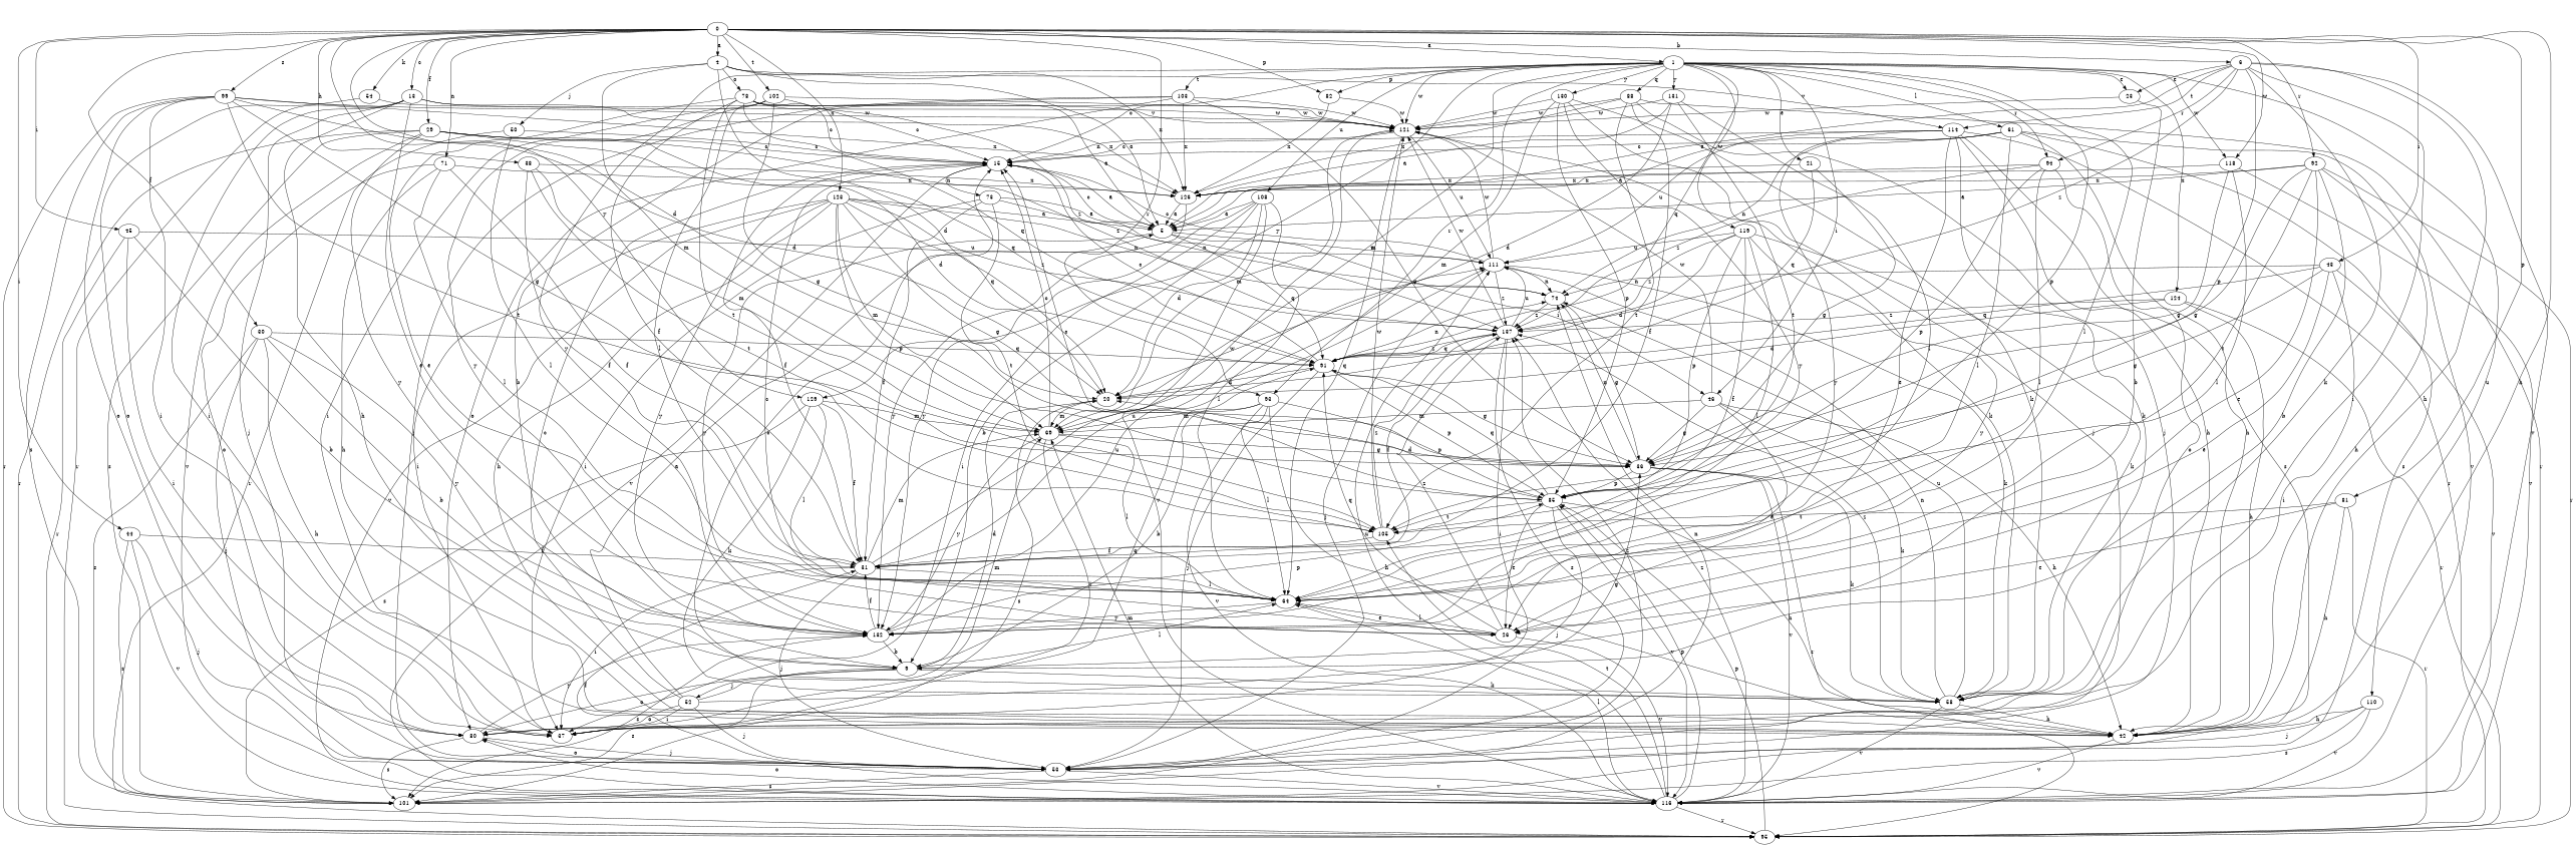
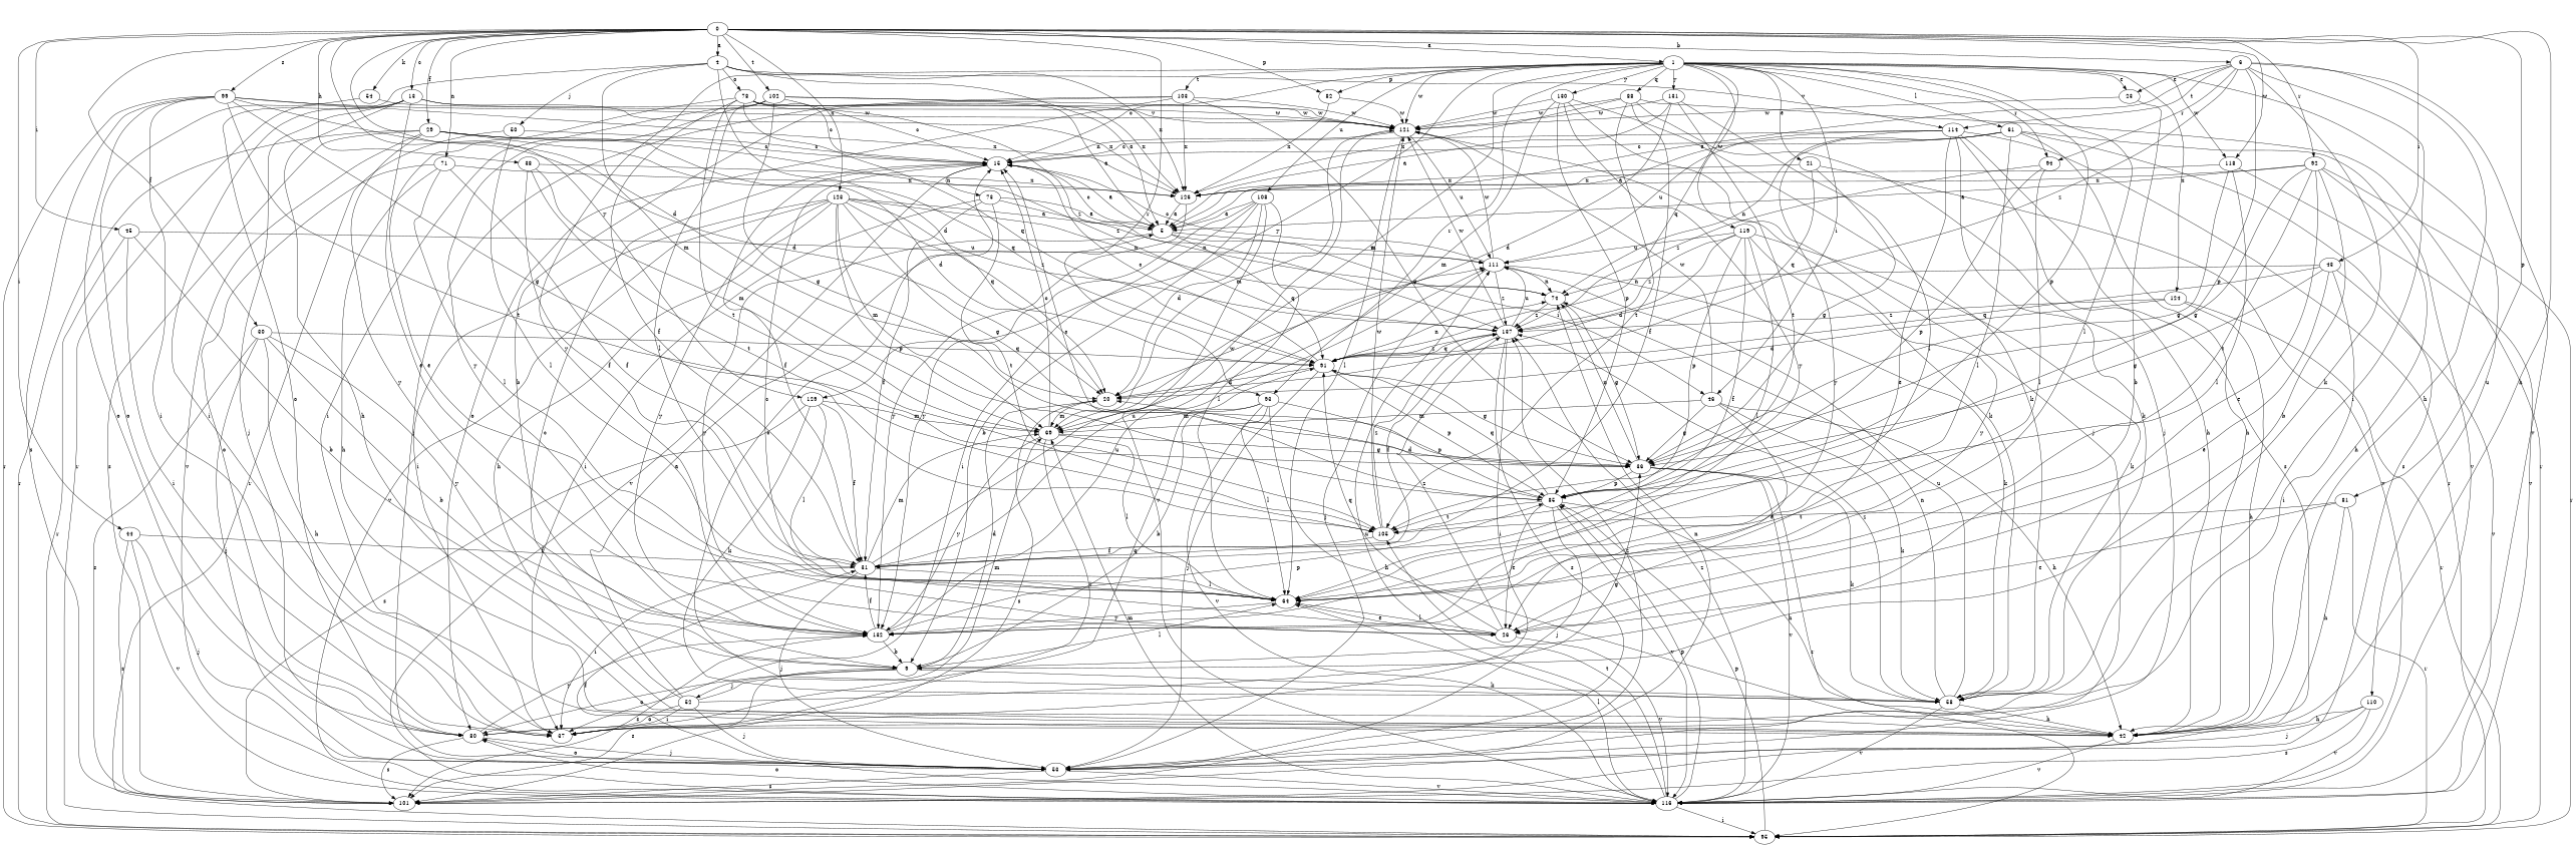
  strict digraph {
    0
    1
    4
    6
    13
    20
    29
    30
    38
    42
    43
    44
    45
    54
    71
    81
    82
    92
    93
    99
    102
    118
    123
    129
    15
    21
    23
    46
    61
    64
    69
    85
    88
    91
    94
    103
    108
    110
    119
    121
    124
    130
    131
    132
    5
    50
    78
    114
    126
    n50 [label=37]
    58
    116
    137
    26
    53
    95
    101
    9
    31
    105
    36
    74
    111
    80
    73
    52
    0 -> 1 [label=a]
    0 -> 4 [label=a]
    0 -> 6 [label=b]
    0 -> 13 [label=c]
    0 -> 20 [label=d]
    0 -> 29 [label=f]
    0 -> 30 [label=f]
    0 -> 38 [label=h]
    0 -> 42 [label=h]
    0 -> 43 [label=i]
    0 -> 44 [label=i]
    0 -> 45 [label=i]
    0 -> 54 [label=k]
    0 -> 71 [label=n]
    0 -> 81 [label=p]
    0 -> 82 [label=p]
    0 -> 92 [label=r]
    0 -> 93 [label=r]
    0 -> 99 [label=s]
    0 -> 102 [label=t]
    0 -> 118 [label=w]
    0 -> 123 [label=x]
    0 -> 129 [label=y]
    1 -> 82 [label=p]
    1 -> 93 [label=r]
    1 -> 118 [label=w]
    1 -> 129 [label=y]
    1 -> 15 [label=c]
    1 -> 21 [label=e]
    1 -> 23 [label=e]
    1 -> 46 [label=i]
    1 -> 61 [label=l]
    1 -> 64 [label=l]
    1 -> 69 [label=m]
    1 -> 85 [label=p]
    1 -> 88 [label=q]
    1 -> 91 [label=q]
    1 -> 94 [label=r]
    1 -> 103 [label=t]
    1 -> 108 [label=u]
    1 -> 110 [label=u]
    1 -> 119 [label=w]
    1 -> 121 [label=w]
    1 -> 124 [label=x]
    1 -> 130 [label=y]
    1 -> 131 [label=y]
    1 -> 132 [label=y]
    4 -> 20 [label=d]
    4 -> 69 [label=m]
    4 -> 5 [label=a]
    4 -> 50 [label=j]
    4 -> 78 [label=o]
    4 -> 114 [label=v]
    4 -> 126 [label=x]
    6 -> 42 [label=h]
    6 -> 23 [label=e]
    6 -> 85 [label=p]
    6 -> 94 [label=r]
    6 -> 5 [label=a]
    6 -> 114 [label=t]
    6 -> n50 [label=i]
    6 -> 58 [label=k]
    6 -> 116 [label=v]
    6 -> 137 [label=z]
    13 -> 42 [label=h]
    13 -> 121 [label=w]
    13 -> 126 [label=x]
    13 -> n50 [label=i]
    13 -> 26 [label=e]
    13 -> 53 [label=j]
    13 -> 95 [label=r]
    20 -> 69 [label=m]
    20 -> 101 [label=s]
    29 -> 20 [label=d]
    29 -> 15 [label=c]
    29 -> 91 [label=q]
    29 -> 132 [label=y]
    29 -> 116 [label=v]
    29 -> 137 [label=z]
    29 -> 95 [label=r]
    29 -> 101 [label=s]
    30 -> 42 [label=h]
    30 -> 91 [label=q]
    30 -> 132 [label=y]
    30 -> 53 [label=j]
    30 -> 101 [label=s]
    30 -> 9 [label=b]
    38 -> 69 [label=m]
    38 -> 126 [label=x]
    38 -> 31 [label=f]
    38 -> 105 [label=t]
    42 -> 116 [label=v]
    43 -> 91 [label=q]
    43 -> n50 [label=i]
    43 -> 116 [label=v]
    43 -> 26 [label=e]
    43 -> 36 [label=g]
    43 -> 74 [label=n]
    44 -> 116 [label=v]
    44 -> 53 [label=j]
    44 -> 101 [label=s]
    44 -> 31 [label=f]
    45 -> n50 [label=i]
    45 -> 95 [label=r]
    45 -> 9 [label=b]
    45 -> 111 [label=u]
    54 -> 121 [label=v]
    54 -> 80 [label=o]
    71 -> 42 [label=h]
    71 -> 64 [label=l]
    71 -> 126 [label=x]
    71 -> 31 [label=f]
    71 -> 80 [label=o]
    81 -> 42 [label=h]
    81 -> 26 [label=e]
    81 -> 95 [label=r]
    81 -> 105 [label=t]
    82 -> 121 [label=w]
    82 -> 126 [label=x]
    92 -> 42 [label=h]
    92 -> 5 [label=a]
    92 -> 126 [label=x]
    92 -> 26 [label=e]
    92 -> 95 [label=r]
    92 -> 9 [label=b]
    92 -> 105 [label=t]
    92 -> 36 [label=g]
    93 -> 42 [label=h]
    93 -> 64 [label=l]
    93 -> 69 [label=m]
    93 -> 85 [label=p]
    93 -> 116 [label=v]
    93 -> 9 [label=b]
    99 -> 20 [label=d]
    99 -> 121 [label=w]
    99 -> 126 [label=x]
    99 -> n50 [label=i]
    99 -> 95 [label=r]
    99 -> 101 [label=s]
    99 -> 105 [label=t]
    99 -> 36 [label=g]
    99 -> 80 [label=o]
    102 -> 15 [label=c]
    102 -> 64 [label=l]
    102 -> 121 [label=w]
    102 -> 132 [label=y]
    102 -> n50 [label=i]
    102 -> 36 [label=g]
    118 -> 64 [label=l]
    118 -> 126 [label=x]
    118 -> 116 [label=v]
    118 -> 36 [label=g]
    123 -> 42 [label=h]
    123 -> 69 [label=m]
    123 -> 85 [label=p]
    123 -> 91 [label=q]
    123 -> 132 [label=y]
    123 -> 5 [label=a]
    123 -> n50 [label=i]
    123 -> 116 [label=v]
    123 -> 137 [label=z]
    123 -> 36 [label=g]
    123 -> 74 [label=n]
    129 -> 64 [label=l]
    129 -> 69 [label=m]
    129 -> 58 [label=k]
    129 -> 101 [label=s]
    129 -> 31 [label=f]
    15 -> 5 [label=a]
    15 -> 116 [label=v]
    15 -> 31 [label=f]
    15 -> 73 [label=n]
    21 -> 91 [label=q]
    21 -> 126 [label=x]
+   21 -> 116 [label=v]
    21 -> 36 [label=g]
    23 -> 121 [label=w]
    23 -> 9 [label=b]
    46 -> 42 [label=h]
    46 -> 69 [label=m]
    46 -> 121 [label=w]
    46 -> 58 [label=k]
    46 -> 26 [label=e]
    46 -> 36 [label=g]
    61 -> 42 [label=h]
    61 -> 15 [label=c]
    61 -> 64 [label=l]
    61 -> 5 [label=a]
    61 -> 116 [label=v]
    61 -> 101 [label=s]
    61 -> 74 [label=n]
    64 -> 132 [label=y]
    64 -> 26 [label=e]
    69 -> 15 [label=c]
    69 -> 64 [label=l]
    69 -> 132 [label=y]
    69 -> n50 [label=i]
    69 -> 36 [label=g]
    85 -> 20 [label=d]
    85 -> 42 [label=h]
    85 -> 15 [label=c]
    85 -> 91 [label=q]
    85 -> 116 [label=v]
    85 -> 26 [label=e]
    85 -> 53 [label=j]
    85 -> 105 [label=t]
    88 -> 121 [label=w]
    88 -> 126 [label=x]
    88 -> 53 [label=j]
    88 -> 95 [label=r]
    88 -> 31 [label=f]
    88 -> 105 [label=t]
    91 -> 20 [label=d]
    91 -> 15 [label=c]
    91 -> 85 [label=p]
    91 -> 137 [label=z]
    91 -> 53 [label=j]
    91 -> 36 [label=g]
    91 -> 74 [label=n]
    94 -> 64 [label=l]
    94 -> 85 [label=p]
-   94 -> 126 [label=x]
+   102 -> 126 [label=x]
    94 -> 137 [label=z]
-   94 -> 80 [label=o]
+   4 -> 80 [label=o]
    103 -> 121 [label=w]
    103 -> 126 [label=x]
    103 -> 53 [label=j]
    103 -> 9 [label=b]
    103 -> 36 [label=g]
    103 -> 80 [label=o]
    108 -> 20 [label=d]
    108 -> 64 [label=l]
    108 -> 132 [label=y]
    108 -> 5 [label=a]
    108 -> n50 [label=i]
    108 -> 116 [label=v]
    108 -> 9 [label=b]
    110 -> 42 [label=h]
    110 -> 116 [label=v]
    110 -> 53 [label=j]
    110 -> 101 [label=s]
    119 -> 20 [label=d]
    119 -> 64 [label=l]
    119 -> 85 [label=p]
    119 -> 132 [label=y]
    119 -> 58 [label=k]
    119 -> 137 [label=z]
    119 -> 31 [label=f]
    119 -> 111 [label=u]
    121 -> 15 [label=n]
-   121 -> 64 [label=q]
+   121 -> 64 [label=l]
    121 -> 69 [label=m]
    121 -> 58 [label=k]
    121 -> 111 [label=u]
    124 -> 20 [label=d]
    124 -> 42 [label=h]
    124 -> 137 [label=z]
    124 -> 95 [label=r]
    130 -> 69 [label=m]
    130 -> 85 [label=p]
    130 -> 121 [label=w]
    130 -> 132 [label=y]
    130 -> 58 [label=k]
    130 -> 53 [label=j]
    131 -> 20 [label=d]
    131 -> 64 [label=l]
    131 -> 121 [label=w]
    131 -> 5 [label=a]
    131 -> 105 [label=t]
    132 -> 85 [label=p]
    132 -> 101 [label=s]
    132 -> 9 [label=b]
    132 -> 31 [label=f]
    132 -> 111 [label=u]
    5 -> 15 [label=c]
    5 -> 46 [label=i]
    5 -> 91 [label=q]
    5 -> 132 [label=y]
    5 -> 111 [label=u]
    50 -> 15 [label=c]
    50 -> 64 [label=l]
    50 -> 95 [label=r]
    78 -> 15 [label=c]
    78 -> 91 [label=q]
    78 -> 121 [label=w]
    78 -> 5 [label=a]
    78 -> 137 [label=z]
    78 -> 26 [label=e]
    78 -> 31 [label=f]
    78 -> 105 [label=t]
    114 -> 42 [label=h]
    114 -> 15 [label=c]
    114 -> 132 [label=y]
    114 -> 58 [label=k]
    114 -> 26 [label=e]
    114 -> 95 [label=r]
    114 -> 101 [label=s]
    114 -> 111 [label=u]
    126 -> 132 [label=y]
    126 -> 5 [label=a]
    58 -> 42 [label=h]
    58 -> 15 [label=c]
    58 -> 116 [label=v]
    58 -> 137 [label=z]
    58 -> 74 [label=n]
    58 -> 111 [label=u]
    116 -> 64 [label=l]
    116 -> 69 [label=m]
    116 -> 85 [label=p]
    116 -> 137 [label=z]
-   116 -> 95 [label=r]
+   116 -> 95 [label=i]
    116 -> 31 [label=f]
    116 -> 105 [label=t]
    116 -> 111 [label=u]
    116 -> 80 [label=o]
    137 -> 91 [label=q]
    137 -> 121 [label=w]
    137 -> n50 [label=i]
    137 -> 101 [label=s]
    137 -> 31 [label=f]
    137 -> 111 [label=u]
    26 -> 15 [label=c]
    26 -> 64 [label=l]
    26 -> 91 [label=q]
    26 -> 116 [label=v]
    26 -> 137 [label=z]
    53 -> 116 [label=v]
    53 -> 137 [label=z]
    53 -> 101 [label=s]
    53 -> 74 [label=n]
    53 -> 80 [label=o]
    95 -> 85 [label=p]
    9 -> 20 [label=d]
    9 -> 64 [label=l]
    9 -> 58 [label=k]
    9 -> 101 [label=s]
    9 -> 80 [label=o]
    9 -> 52 [label=j]
    31 -> 64 [label=l]
    31 -> 69 [label=m]
    31 -> 121 [label=w]
    31 -> n50 [label=i]
    31 -> 53 [label=j]
    31 -> 111 [label=u]
    105 -> 121 [label=w]
    105 -> 137 [label=z]
    105 -> 31 [label=f]
    36 -> 85 [label=p]
    36 -> 58 [label=k]
    36 -> 116 [label=v]
    36 -> 95 [label=r]
    36 -> 74 [label=n]
    74 -> 137 [label=z]
    74 -> 36 [label=g]
    111 -> 15 [label=c]
    111 -> 121 [label=w]
    111 -> 58 [label=k]
    111 -> 137 [label=z]
    111 -> 53 [label=j]
    111 -> 74 [label=n]
    80 -> 91 [label=q]
    80 -> 132 [label=y]
    80 -> 53 [label=j]
    80 -> 101 [label=s]
    73 -> 5 [label=a]
    73 -> n50 [label=i]
    73 -> 31 [label=f]
    73 -> 105 [label=t]
    73 -> 74 [label=n]
    52 -> 15 [label=c]
    52 -> 69 [label=m]
    52 -> 5 [label=a]
    52 -> n50 [label=i]
    52 -> 53 [label=j]
    52 -> 36 [label=g]
    52 -> 80 [label=o]
  }
